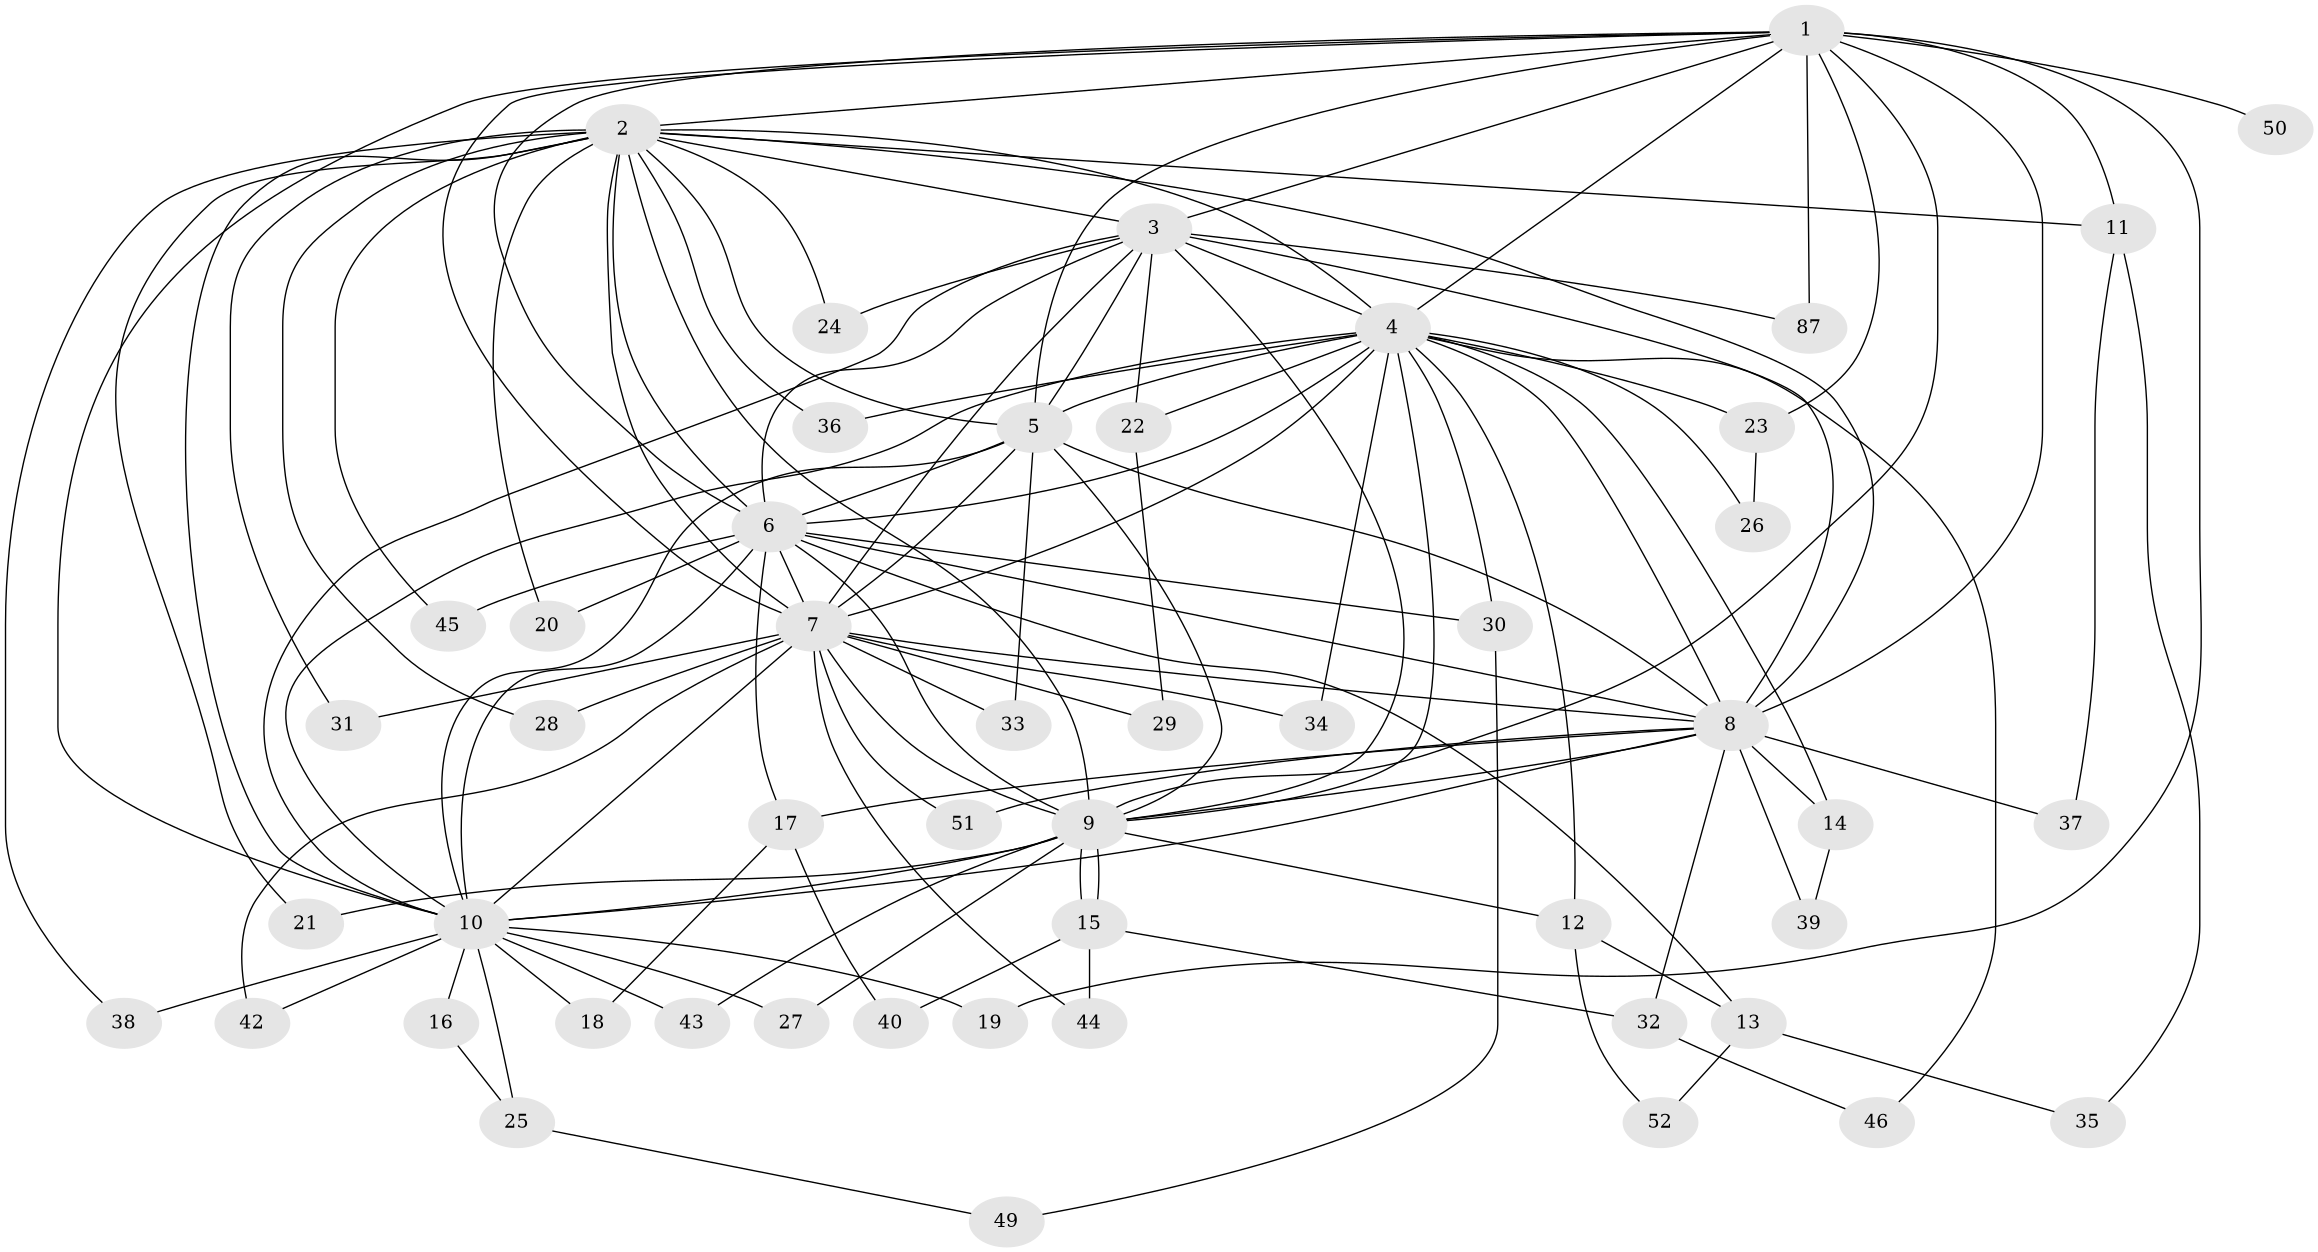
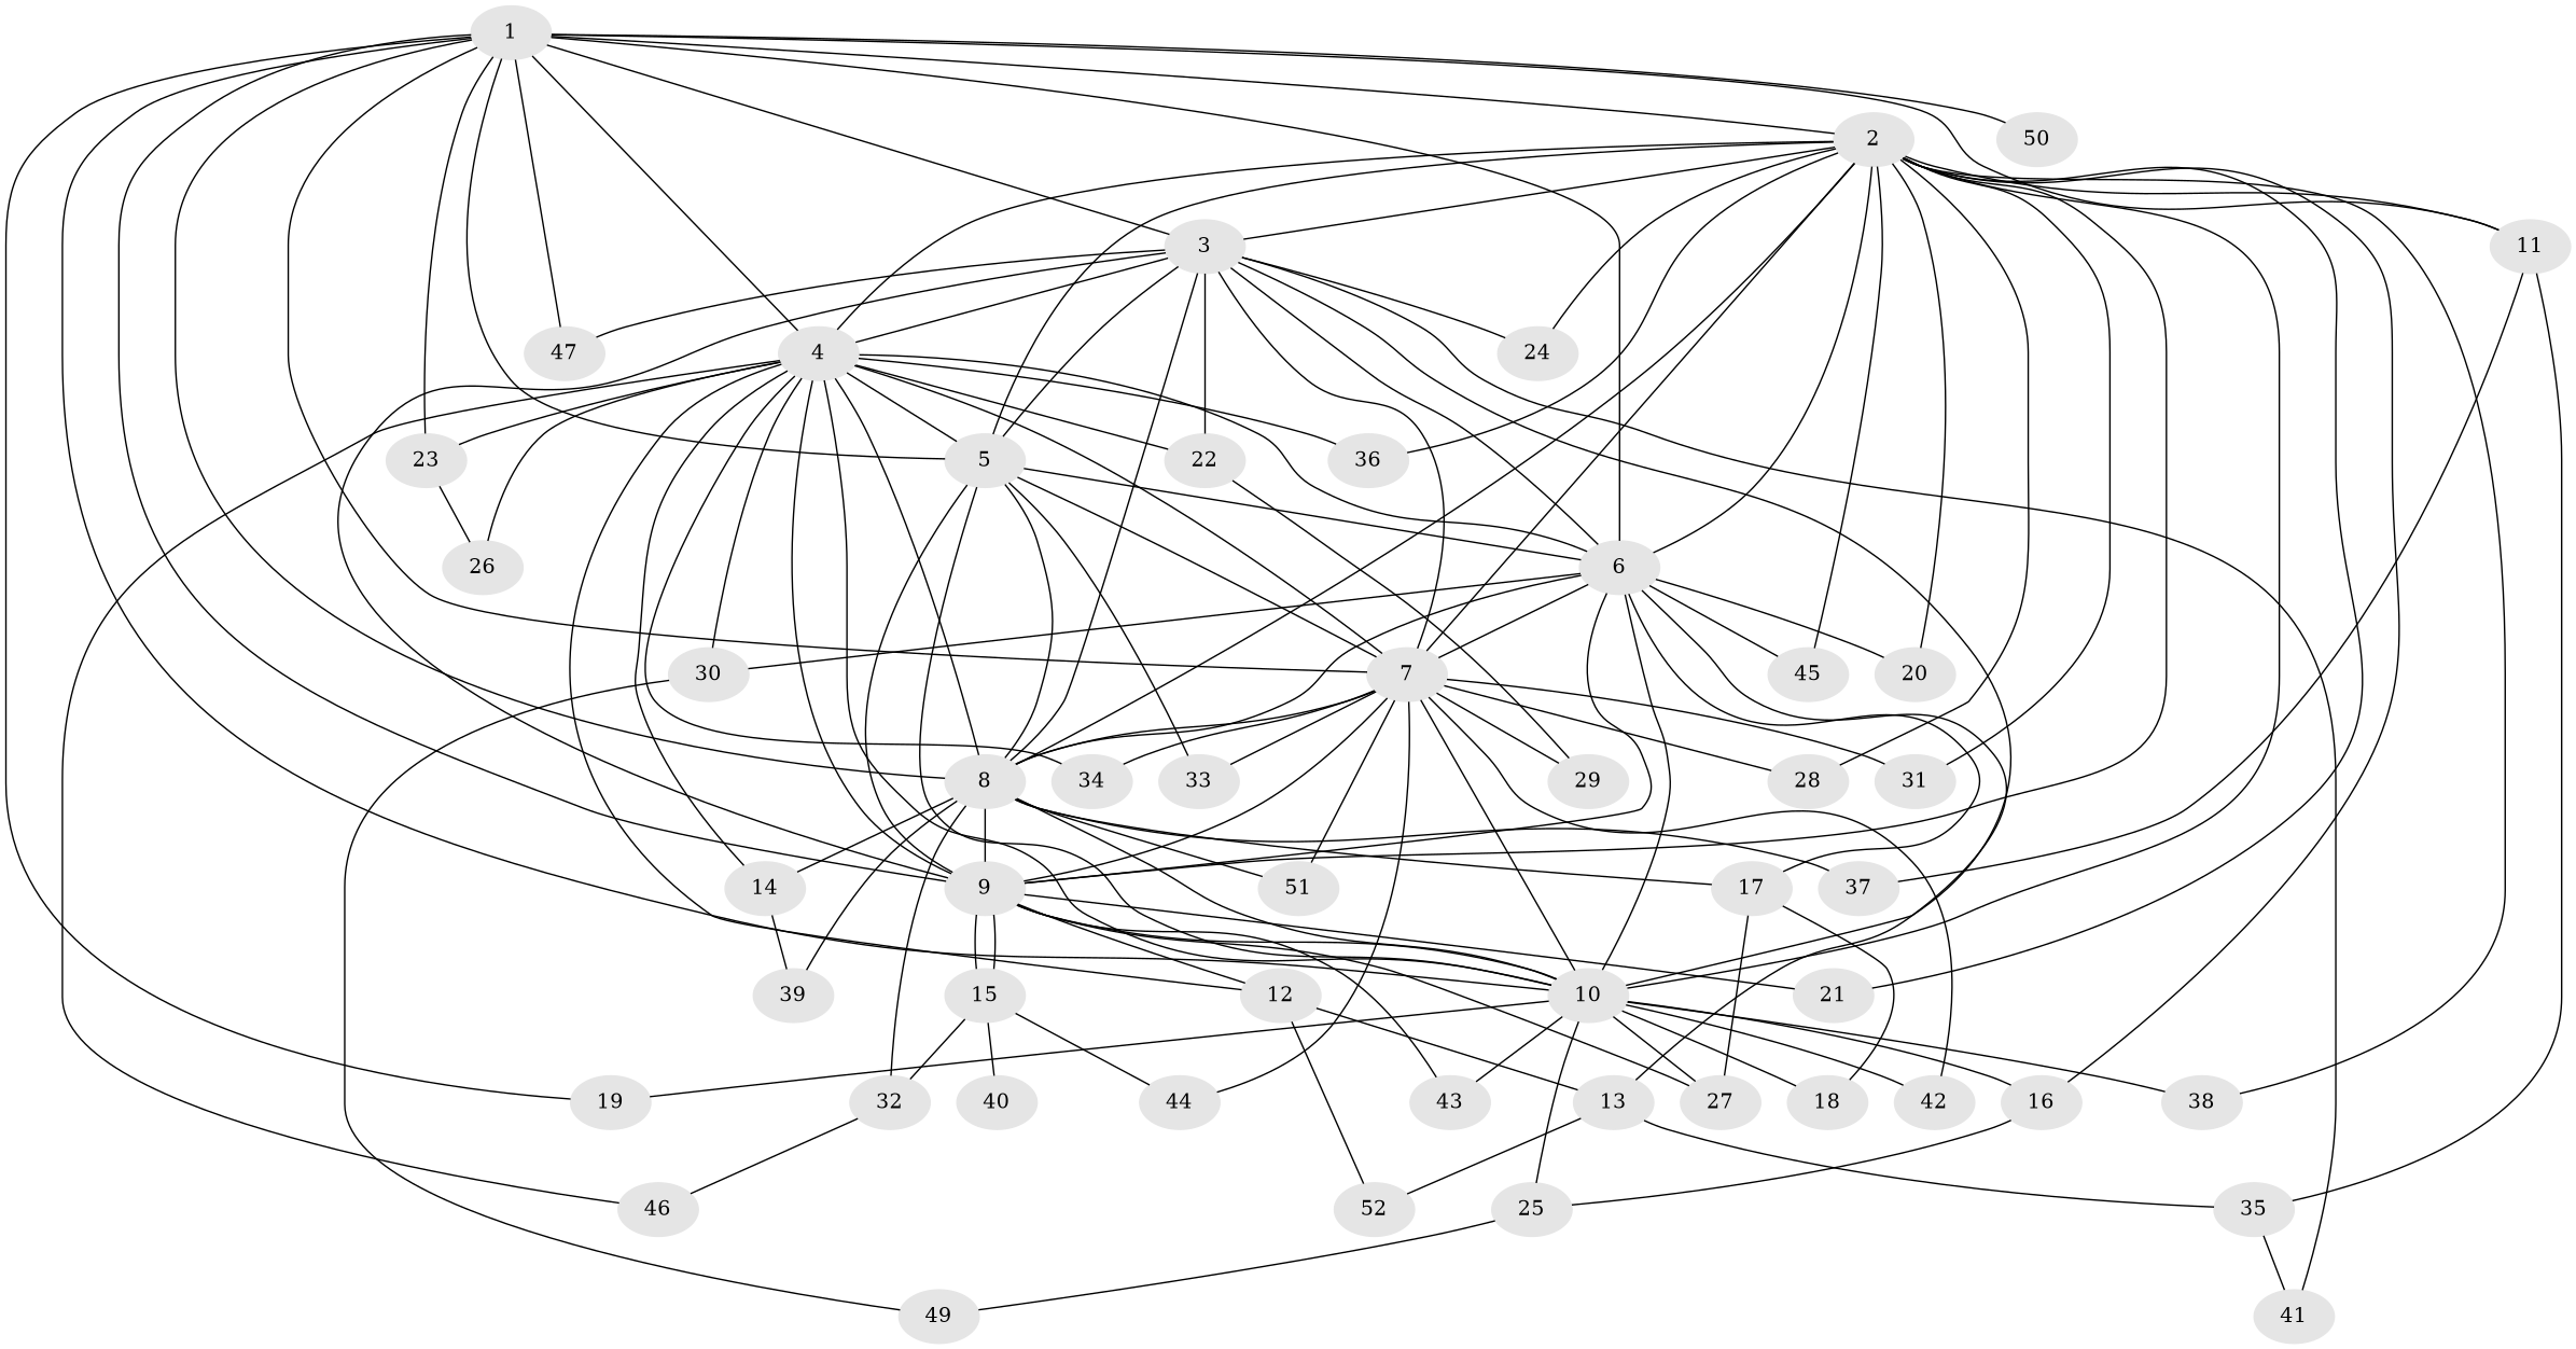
  graph {
    node [color=gray90 style=filled]
    1
    2
    3
    4
    5
    6
    7
    8
    9
    10
    11
    19
    23
-   47 [label=87]
+   47
    50
    16
    20
    21
    24
    28
    31
    36
    38
    45
    22
+   41
    12
    14
    26
    30
    34
    46
    33
    13
    17
    29
    42
    44
    51
    32
    37
    39
    15
    27
    43
    18
    25
    35
    52
    49
    40
    1 -- 2
    1 -- 3
    1 -- 4
    1 -- 5
    1 -- 6
    1 -- 7
    1 -- 8
    1 -- 9
    1 -- 10
    1 -- 11
    1 -- 19
    1 -- 23
    1 -- 47
    1 -- 50
    2 -- 3
    2 -- 4
    2 -- 5
    2 -- 6
    2 -- 7
    2 -- 8
    2 -- 9
    2 -- 10
    2 -- 11
+   2 -- 16
    2 -- 20
    2 -- 21
    2 -- 24
    2 -- 28
    2 -- 31
    2 -- 36
    2 -- 38
    2 -- 45
    3 -- 4
    3 -- 5
    3 -- 6
    3 -- 7
    3 -- 8
    3 -- 9
    3 -- 10
    3 -- 47
    3 -- 24
    3 -- 22
+   3 -- 41
    4 -- 5
    4 -- 6
    4 -- 7
    4 -- 8
    4 -- 9
    4 -- 10
    4 -- 23
    4 -- 36
    4 -- 22
    4 -- 12
    4 -- 14
    4 -- 26
    4 -- 30
    4 -- 34
    4 -- 46
    5 -- 6
    5 -- 7
    5 -- 8
    5 -- 9
    5 -- 10
    5 -- 33
    6 -- 7
    6 -- 8
    6 -- 9
    6 -- 10
    6 -- 20
    6 -- 45
    6 -- 30
    6 -- 13
    6 -- 17
    7 -- 8
    7 -- 9
    7 -- 10
    7 -- 28
    7 -- 31
    7 -- 34
    7 -- 33
    7 -- 29
    7 -- 42
    7 -- 44
    7 -- 51
    8 -- 9
    8 -- 10
    8 -- 14
    8 -- 17
    8 -- 51
    8 -- 32
    8 -- 37
    8 -- 39
    9 -- 10
    9 -- 21
    9 -- 12
    9 -- 15
    9 -- 15
    9 -- 27
    9 -- 43
    10 -- 19
    10 -- 16
    10 -- 38
    10 -- 42
    10 -- 27
    10 -- 43
    10 -- 18
    10 -- 25
    11 -- 37
    11 -- 35
    23 -- 26
    16 -- 25
    22 -- 29
    12 -- 13
    12 -- 52
    14 -- 39
    30 -- 49
    13 -- 35
    13 -- 52
    17 -- 18
-   17 -- 40
+   17 -- 27
    32 -- 46
    15 -- 44
    15 -- 32
    15 -- 40
    25 -- 49
+   35 -- 41
  }
